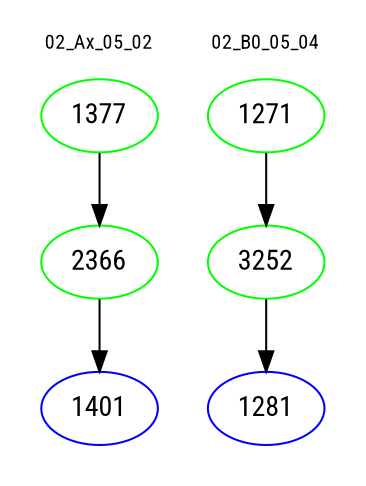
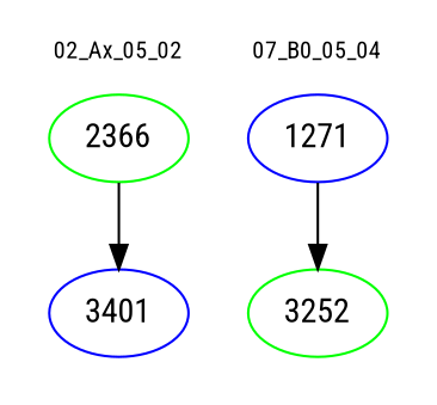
  digraph {
    fontname="Roboto Condensed"
    node [color=green fontname="Roboto Condensed"]
    edge [color=black fontname="Roboto Condensed"]
-   n1 [label=1377]
    n2 [label=2366]
-   n3 [color=blue label=1401]
-   n4 [label=1271]
+   n3 [color=blue label=3401]
+   n4 [color=blue label=1271]
    n5 [label=3252]
-   n6 [color=blue label=1281]
    subgraph cluster_1 {
      color=white
      fontsize=10
      label="02_Ax_05_02"
-     n1
      n2
      n3
    }
    subgraph cluster_2 {
      color=white
      fontsize=10
-     label="02_B0_05_04"
+     label="07_B0_05_04"
      n4
      n5
-     n6
    }
-   n1 -> n2
    n2 -> n3
    n4 -> n5
-   n5 -> n6
  }
